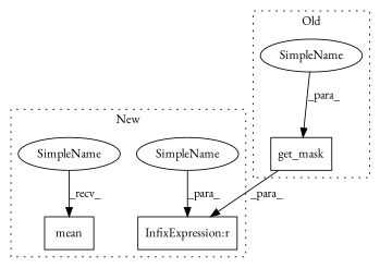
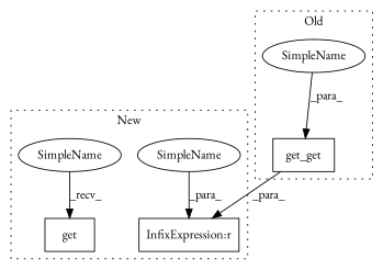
  digraph {
    fontname="EB Garamond"
    node [a=42 fontname="EB Garamond" l=2 shape=box]
    edge [fontname="EB Garamond"]
-   n1 [a=32 l="9,1" label=get_mask s="16708,16719"]
+   n1 [a=32 l="9,1" label=get_get s="16708,16719"]
    n2 [label=SimpleName s=16717 shape=ellipse]
-   n3 [a=32 l=6 label=mean s=19213]
+   n3 [a=32 l=6 label=get s=19213]
    n4 [a=27 l=3 label="InfixExpression:r" s=19207]
    n5 [label=SimpleName s=19205 shape=ellipse]
    n6 [label=SimpleName s=19210 shape=ellipse]
    subgraph cluster_1 {
      label=Old
      style=dotted
      n1
      n2
    }
    subgraph cluster_2 {
      label=New
      style=dotted
      n3
      n4
      n5
      n6
    }
    n1 -> n4 [label=_para_]
    n2 -> n1 [label=_para_]
    n5 -> n4 [label=_para_]
    n6 -> n3 [label=_recv_]
  }
